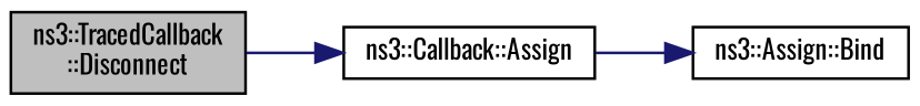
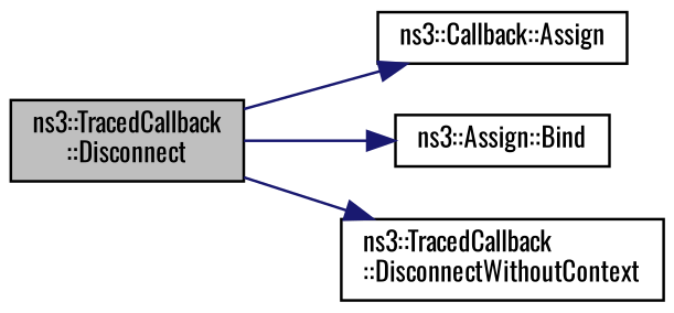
  digraph {
    fontname=Oswald
    rankdir=LR
    node [color=black fillcolor=white fontname=Oswald fontsize=10 shape=record style=filled]
    edge [color=midnightblue fontname=Oswald fontsize=10 labelfontname=Helvetica labelfontsize=10 style=solid]
    n1 [fillcolor=grey75 fontcolor=black height=0.2 label="ns3::TracedCallback\l::Disconnect" width=0.4]
    n2 [height=0.2 label="ns3::Callback::Assign" width=0.4]
    n3 [height=0.2 label="ns3::Assign::Bind" width=0.4]
+   n4 [height=0.2 label="ns3::TracedCallback\l::DisconnectWithoutContext" width=0.4]
    n1 -> n2
-   n2 -> n3
+   n1 -> n3
+   n1 -> n4
  }
